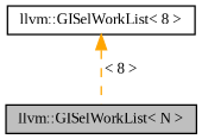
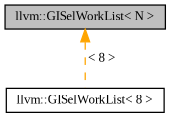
  digraph {
    fontname="Liberation Serif"
    node [color=black fontname="Liberation Serif" fontsize=10 shape=box]
    n1 [fillcolor=grey75 fontcolor=black height=0.2 label="llvm::GISelWorkList\< N \>" style=filled width=0.4]
    n2 [height=0.2 label="llvm::GISelWorkList\< 8 \>" width=0.4]
-   n2 -> n1 [color=orange dir=back fontname="Liberation Serif" fontsize=10 label=" \< 8 \>" labelfontname=Helvetica labelfontsize=10 style=dashed]
+   n1 -> n2 [color=orange dir=back fontname="Liberation Serif" fontsize=10 label=" \< 8 \>" labelfontname=Helvetica labelfontsize=10 style=dashed]
  }
